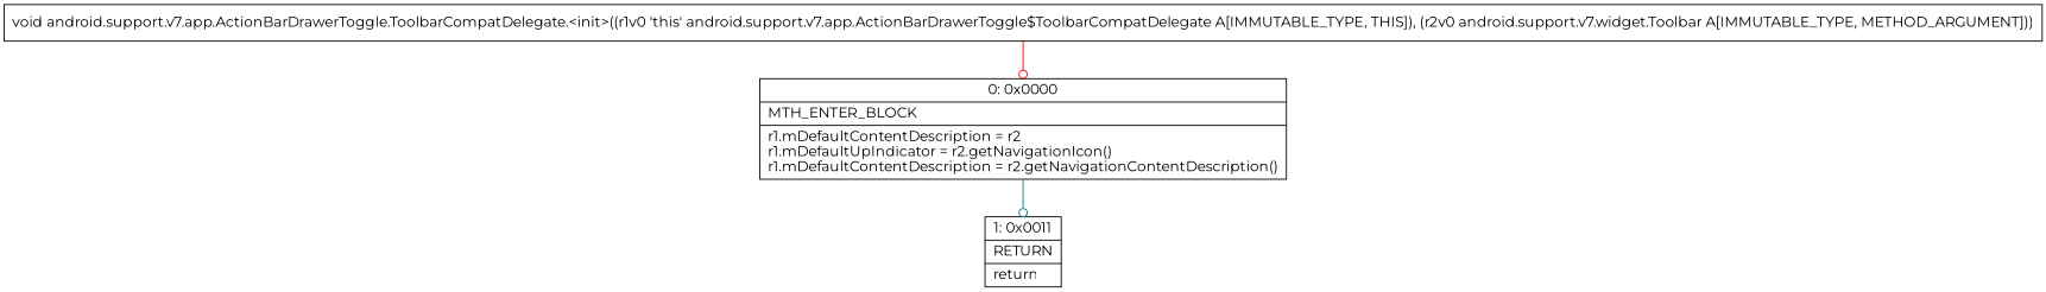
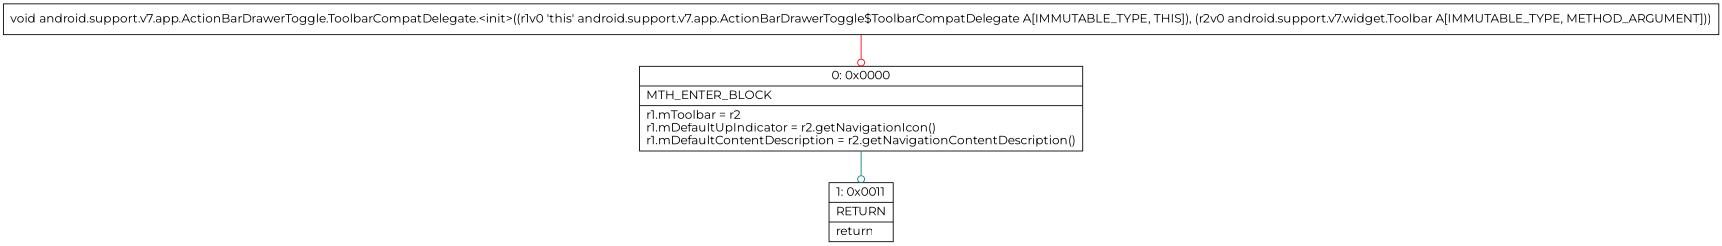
  digraph {
    fontname=Montserrat
    node [shape=record fontname=Montserrat]
    edge [arrowhead=odot fontname=Montserrat]
-   n1 [label="{0\:\ 0x0000|MTH_ENTER_BLOCK\l|r1.mDefaultContentDescription = r2\lr1.mDefaultUpIndicator = r2.getNavigationIcon()\lr1.mDefaultContentDescription = r2.getNavigationContentDescription()\l}"]
+   n1 [label="{0\:\ 0x0000|MTH_ENTER_BLOCK\l|r1.mToolbar = r2\lr1.mDefaultUpIndicator = r2.getNavigationIcon()\lr1.mDefaultContentDescription = r2.getNavigationContentDescription()\l}"]
    n2 [label="{1\:\ 0x0011|RETURN\l|return\l}"]
    n3 [label="{void android.support.v7.app.ActionBarDrawerToggle.ToolbarCompatDelegate.\<init\>((r1v0 'this' android.support.v7.app.ActionBarDrawerToggle$ToolbarCompatDelegate A[IMMUTABLE_TYPE, THIS]), (r2v0 android.support.v7.widget.Toolbar A[IMMUTABLE_TYPE, METHOD_ARGUMENT])) }"]
    n1 -> n2 [color=teal]
    n3 -> n1 [color=red]
  }
